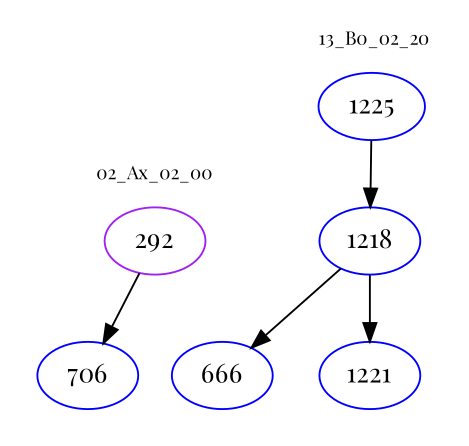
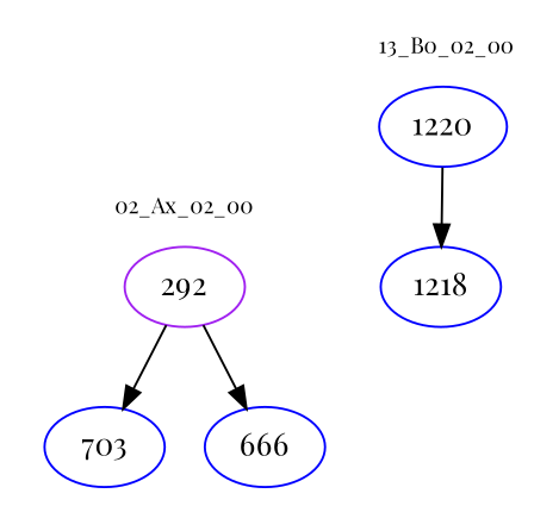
  digraph {
    fontname="Playfair Display"
    node [color=blue fontname="Playfair Display"]
    edge [color=black fontname="Playfair Display"]
    n1 [color=purple label=292]
    n2 [label=666]
-   n3 [label=706]
+   n3 [label=703]
    n4 [label=1218]
-   n5 [label=1225]
-   n6 [label=1221]
+   n5 [label=1220]
    subgraph cluster_1 {
      color=white
      fontsize=10
      label="02_Ax_02_00"
      n1
      n2
      n3
    }
    subgraph cluster_2 {
      color=white
      fontsize=10
-     label="13_B0_02_20"
+     label="13_B0_02_00"
      n4
      n5
-     n6
    }
-   n4 -> n2
+   n1 -> n2
    n1 -> n3
-   n4 -> n6
    n5 -> n4
  }
